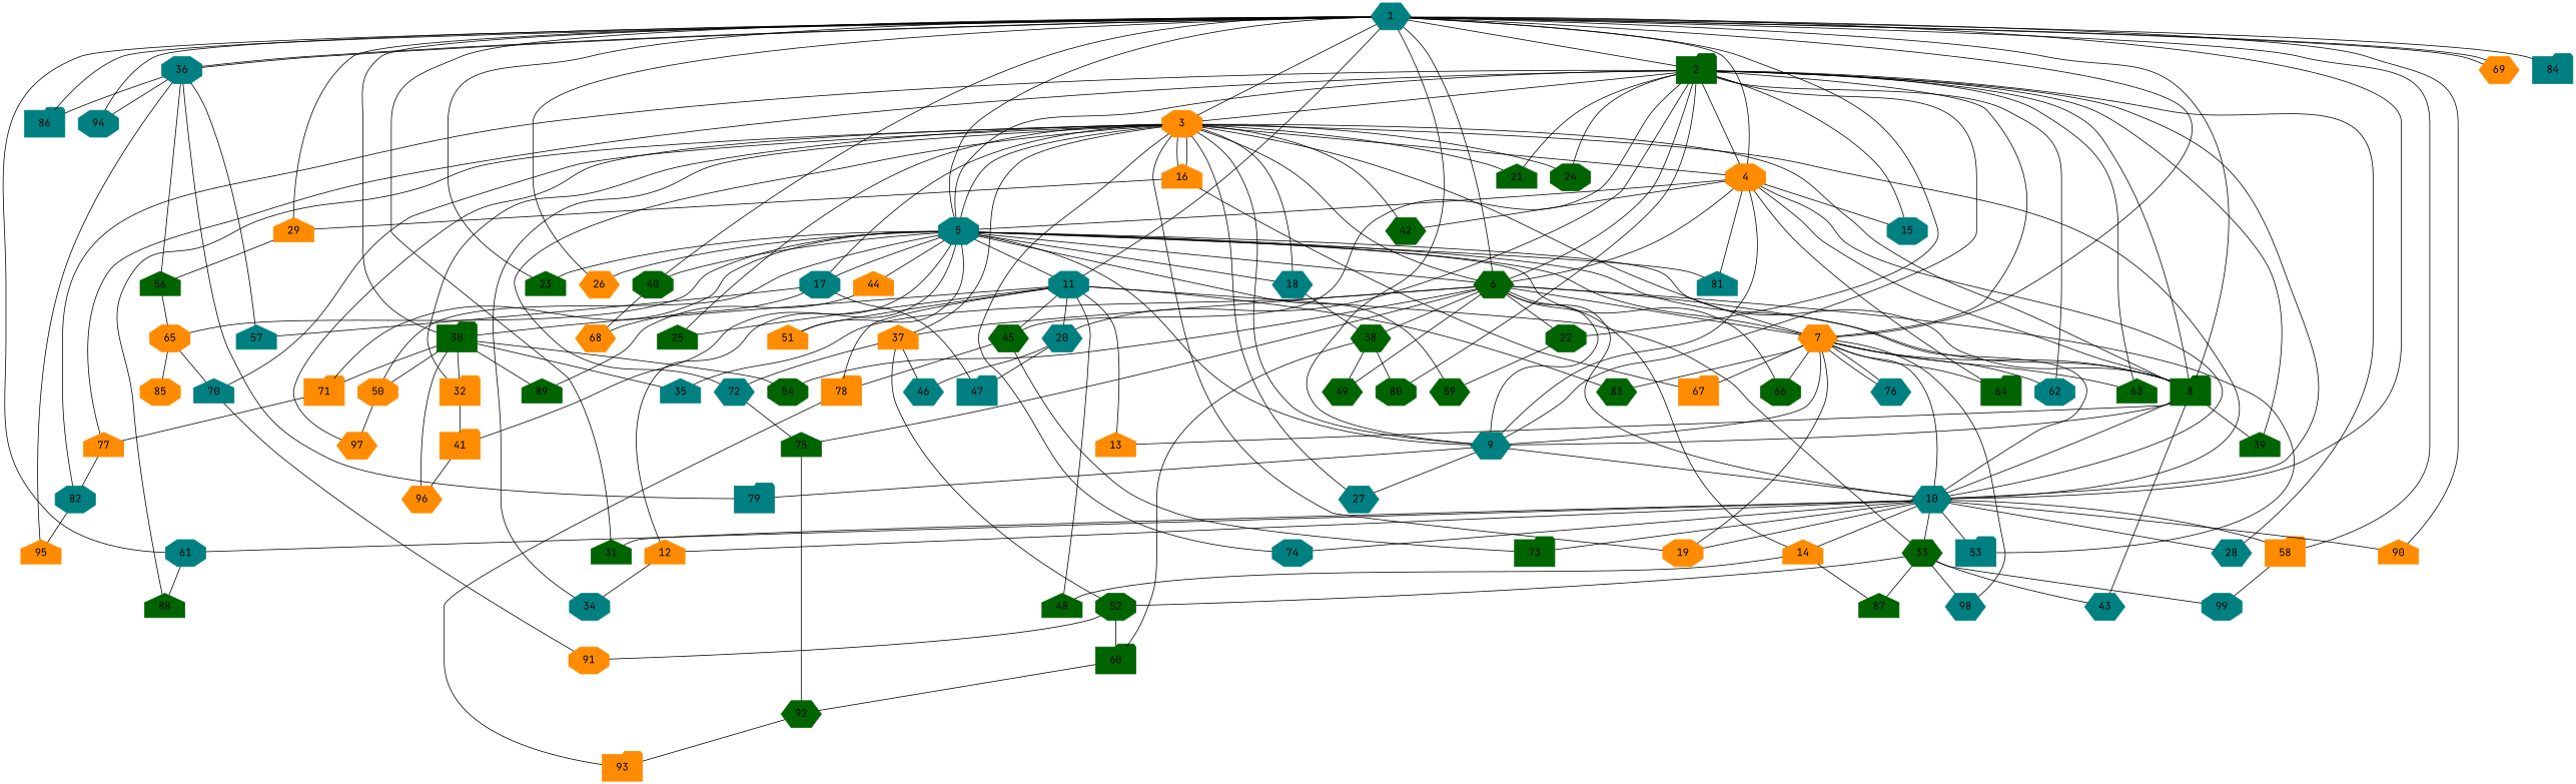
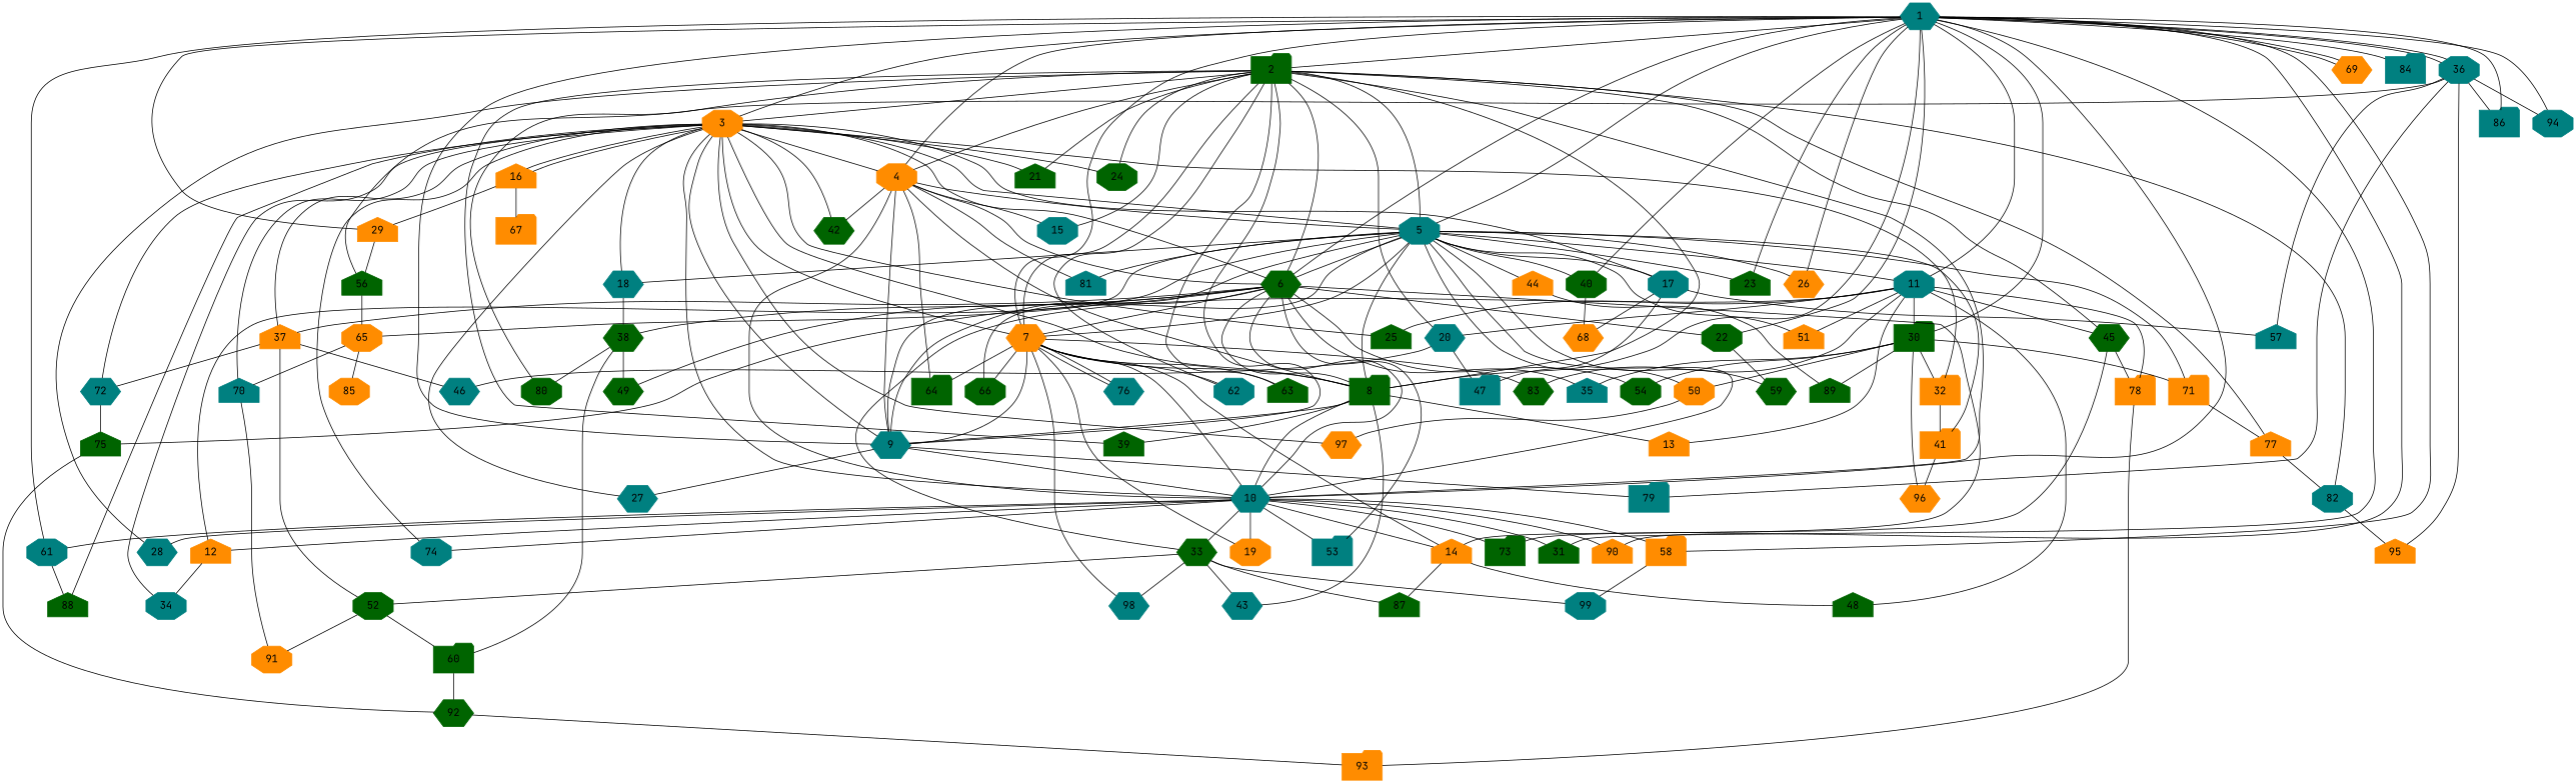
  graph {
    fontname="JetBrains Mono"
    node [color=darkgreen fontname="JetBrains Mono" shape=hexagon style=filled]
    edge [fontname="JetBrains Mono"]
    1 [color=teal]
    2 [shape=folder]
    3 [color=darkorange shape=octagon]
    4 [color=darkorange shape=octagon]
    5 [color=teal shape=octagon]
    6
    7 [color=darkorange]
    8 [shape=folder]
    9 [color=teal]
    10 [color=teal]
    11 [color=teal shape=octagon]
    22 [shape=octagon]
    23 [shape=house]
    26 [color=darkorange]
    29 [color=darkorange shape=house]
    30 [shape=folder]
    31 [shape=house]
    36 [color=teal shape=octagon]
    40 [shape=octagon]
    58 [color=darkorange shape=folder]
    61 [color=teal shape=octagon]
    69 [color=darkorange]
    84 [color=teal shape=folder]
    86 [color=teal shape=folder]
    90 [color=darkorange shape=house]
    94 [color=teal shape=octagon]
    15 [color=teal shape=octagon]
    20 [color=teal]
    21 [shape=house]
    24 [shape=octagon]
    28 [color=teal]
    39 [shape=house]
    45
    62 [color=teal shape=octagon]
    63 [shape=house]
    77 [color=darkorange shape=house]
    80 [shape=octagon]
    82 [color=teal shape=octagon]
    16 [color=darkorange shape=house]
    17 [color=teal shape=octagon]
    18 [color=teal]
    19 [color=darkorange shape=octagon]
    25 [shape=house]
    27 [color=teal]
    32 [color=darkorange shape=folder]
    34 [color=teal shape=octagon]
    37 [color=darkorange shape=house]
    42
    70 [color=teal shape=house]
    72 [color=teal]
    74 [color=teal shape=octagon]
    88 [shape=house]
    97 [color=darkorange]
    64 [shape=folder]
    81 [color=teal shape=house]
    44 [color=darkorange shape=house]
    12 [color=darkorange shape=house]
    41 [color=darkorange shape=folder]
    50 [color=darkorange shape=octagon]
    51 [color=darkorange shape=house]
    59
    65 [color=darkorange shape=octagon]
    66 [shape=octagon]
    71 [color=darkorange shape=folder]
    14 [color=darkorange shape=house]
    35 [color=teal shape=house]
    38
    49
    53 [color=teal shape=folder]
    54 [shape=octagon]
    75 [shape=house]
    67 [color=darkorange shape=folder]
    76 [color=teal]
    83
    98 [color=teal]
    13 [color=darkorange shape=house]
    43 [color=teal]
    79 [color=teal shape=folder]
    33
    73 [shape=folder]
    48 [shape=house]
    78 [color=darkorange shape=folder]
    56 [shape=house]
    89 [shape=house]
    96 [color=darkorange]
    57 [color=teal shape=house]
    95 [color=darkorange shape=house]
    68 [color=darkorange]
    99 [color=teal shape=octagon]
    47 [color=teal shape=folder]
    46 [color=teal]
    52 [shape=octagon]
    91 [color=darkorange shape=octagon]
    85 [color=darkorange shape=octagon]
    87 [shape=house]
    60 [shape=folder]
    92
    93 [color=darkorange shape=folder]
    1 -- 2
    1 -- 3
    1 -- 4
    1 -- 5
    1 -- 6
    1 -- 7
    1 -- 8
    1 -- 9
    1 -- 10
    1 -- 11
    1 -- 22
    1 -- 23
    1 -- 26
    1 -- 29
    1 -- 30
    1 -- 31
    1 -- 36
    1 -- 36
    1 -- 40
    1 -- 58
    1 -- 61
    1 -- 69
    1 -- 69
    1 -- 84
    1 -- 86
    1 -- 90
    1 -- 94
    2 -- 3
    2 -- 4
    2 -- 5
    2 -- 6
    2 -- 7
    2 -- 8
    2 -- 9
    2 -- 10
    2 -- 15
    2 -- 20
    2 -- 21
    2 -- 24
    2 -- 28
    2 -- 39
    2 -- 45
    2 -- 62
    2 -- 63
    2 -- 77
    2 -- 80
    2 -- 82
    3 -- 4
    3 -- 5
    3 -- 6
    3 -- 7
    3 -- 8
    3 -- 9
    3 -- 10
    3 -- 21
    3 -- 24
    3 -- 16
    3 -- 16
    3 -- 17
    3 -- 18
-   3 -- 19
    3 -- 25
    3 -- 27
    3 -- 32
    3 -- 34
    3 -- 37
    3 -- 42
    3 -- 70
    3 -- 72
    3 -- 74
    3 -- 88
    3 -- 97
    4 -- 5
    4 -- 6
    4 -- 8
    4 -- 9
    4 -- 10
    4 -- 15
    4 -- 42
    4 -- 64
    4 -- 81
    5 -- 6
    5 -- 7
    5 -- 8
    5 -- 9
    5 -- 10
    5 -- 11
    5 -- 23
    5 -- 26
    5 -- 40
    5 -- 17
    5 -- 18
    5 -- 81
    5 -- 44
    5 -- 12
    5 -- 41
    5 -- 50
    5 -- 51
    5 -- 59
    5 -- 65
    5 -- 66
    5 -- 71
    6 -- 7
    6 -- 8
    6 -- 9
    6 -- 10
    6 -- 22
    6 -- 37
    6 -- 14
    6 -- 35
    6 -- 38
    6 -- 49
    6 -- 53
    6 -- 54
    6 -- 75
    7 -- 8
    7 -- 9
    7 -- 10
    7 -- 62
    7 -- 63
    7 -- 64
    7 -- 66
-   7 -- 67
+   7 -- 14
    7 -- 76
    7 -- 76
    7 -- 83
    7 -- 98
    8 -- 9
    8 -- 10
    8 -- 39
    8 -- 13
    8 -- 43
    9 -- 10
    9 -- 27
    9 -- 79
    10 -- 31
    10 -- 58
    10 -- 61
    10 -- 90
    10 -- 28
    10 -- 19
    10 -- 74
    10 -- 12
    10 -- 14
    10 -- 53
    10 -- 33
    10 -- 73
    11 -- 30
    11 -- 20
    11 -- 45
    11 -- 25
    11 -- 51
    11 -- 83
    11 -- 13
    11 -- 33
    11 -- 48
    11 -- 78
    22 -- 59
    29 -- 56
    30 -- 32
    30 -- 50
    30 -- 71
    30 -- 35
    30 -- 54
    30 -- 89
    30 -- 96
    36 -- 86
    36 -- 94
    36 -- 79
    36 -- 56
    36 -- 57
    36 -- 95
    40 -- 68
    58 -- 99
    61 -- 88
    20 -- 47
    20 -- 46
    45 -- 73
    45 -- 78
    77 -- 82
    82 -- 95
    16 -- 29
    16 -- 67
    17 -- 57
    17 -- 68
    17 -- 47
    18 -- 38
    19 -- 7
    32 -- 41
    37 -- 72
    37 -- 46
    37 -- 52
    70 -- 91
    72 -- 75
    44 -- 89
    12 -- 34
    41 -- 96
    50 -- 97
    65 -- 70
    65 -- 85
    71 -- 77
    14 -- 48
    14 -- 87
    38 -- 80
    38 -- 49
    38 -- 60
    75 -- 92
    33 -- 98
    33 -- 43
    33 -- 99
    33 -- 52
    33 -- 87
    78 -- 93
    56 -- 65
    52 -- 91
    52 -- 60
    60 -- 92
    92 -- 93
  }
